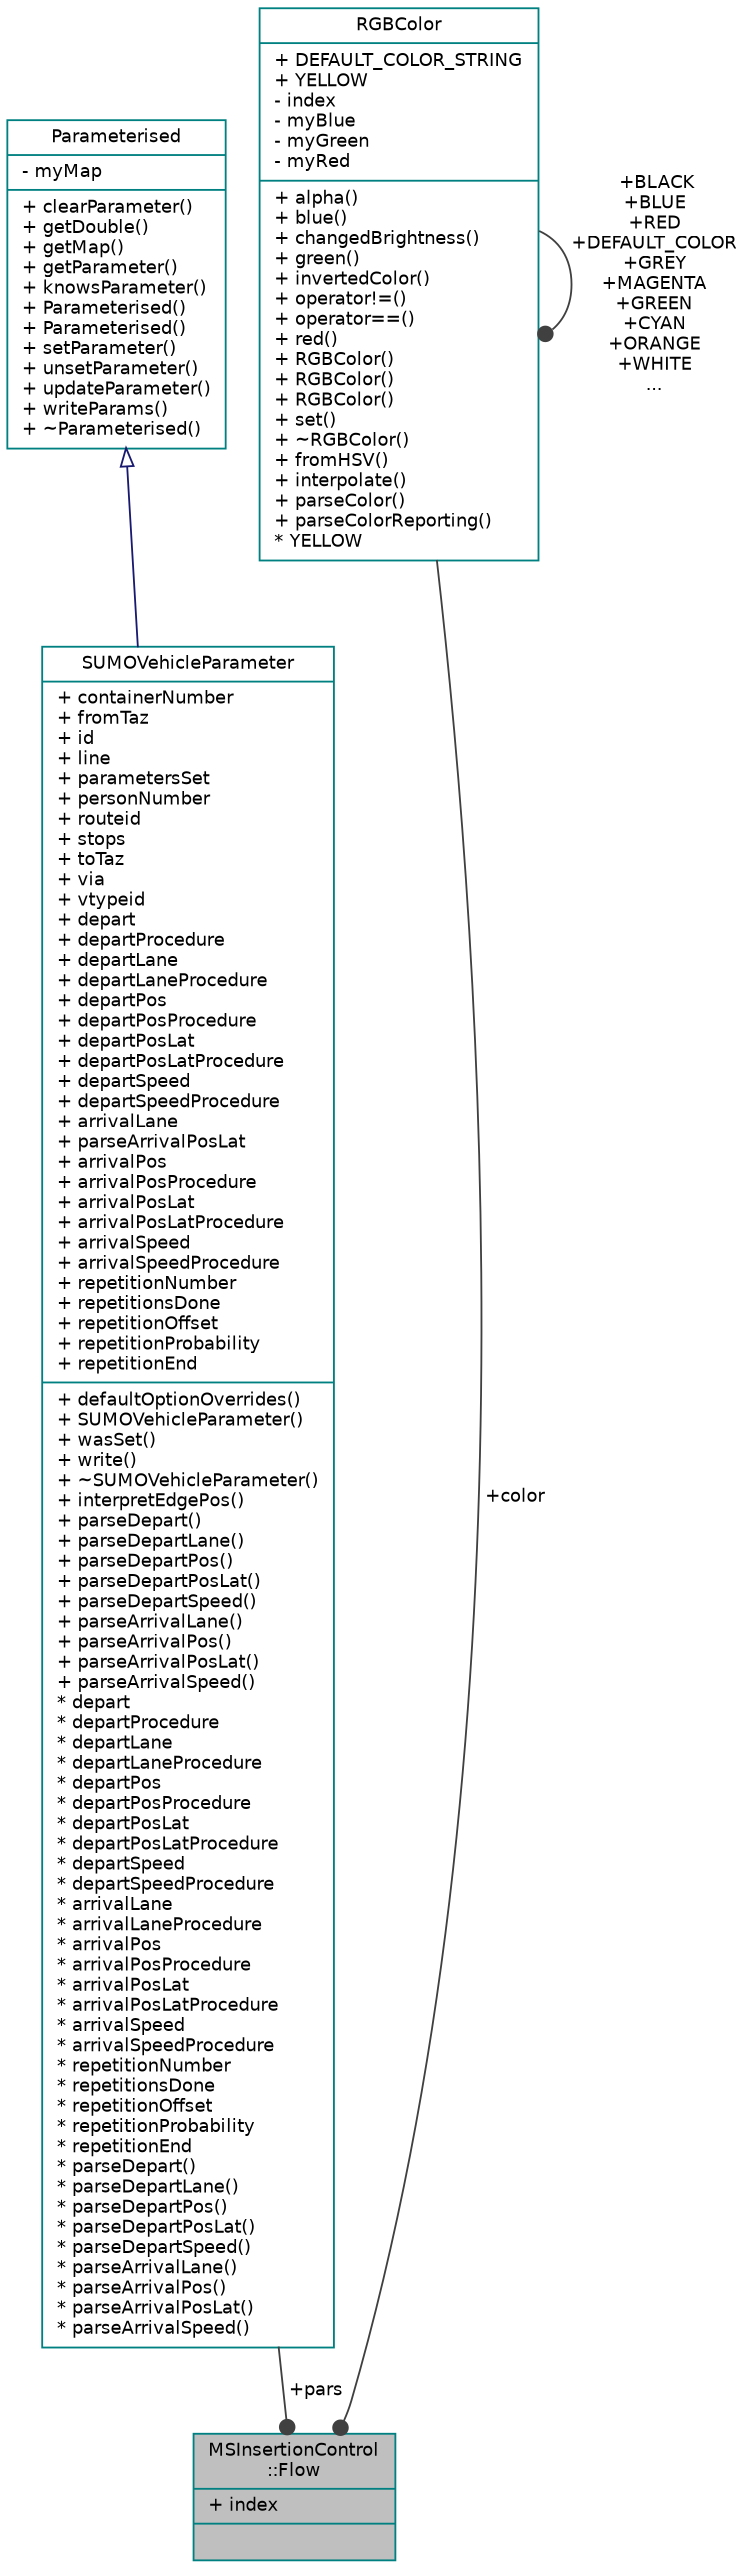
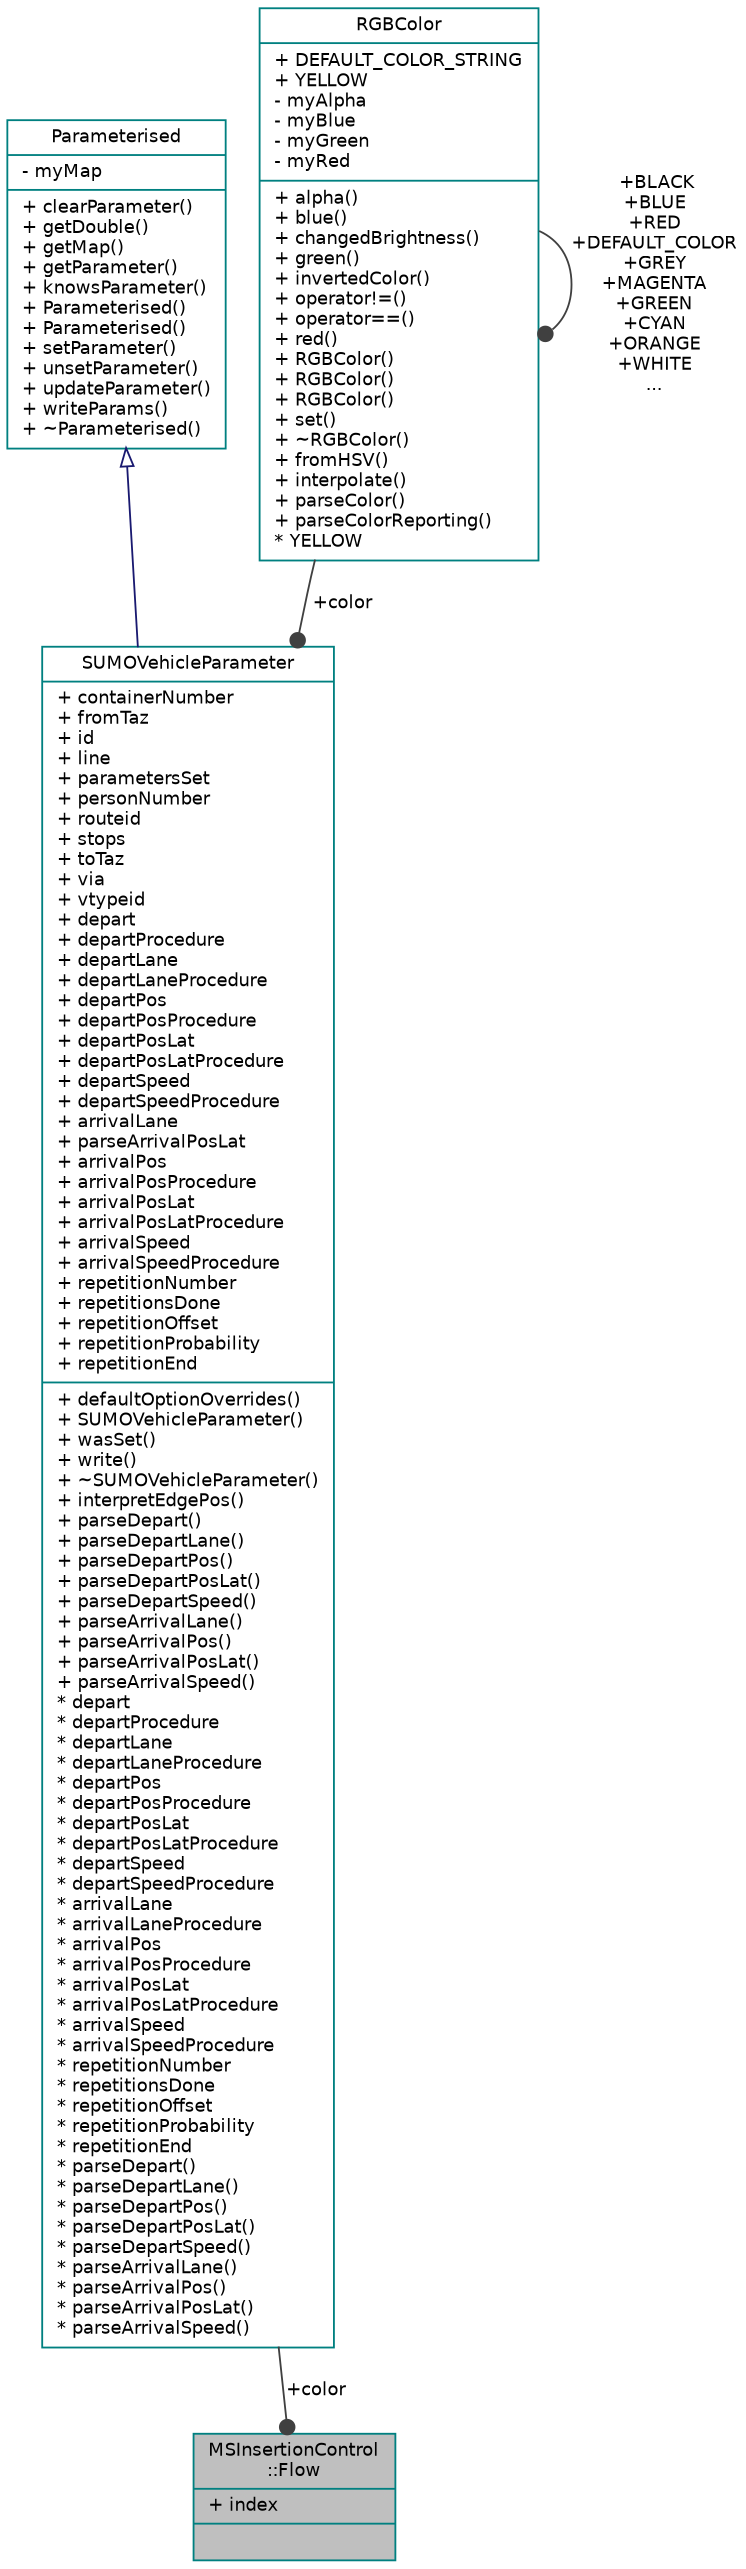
  digraph {
    node [color=teal fillcolor=white fontname=Helvetica fontsize=10 shape=record style=filled]
    edge [arrowhead=dot color=grey25 fontname=Helvetica fontsize=10 labelfontname=Helvetica labelfontsize=10 style=solid]
    n1 [fillcolor=grey75 fontcolor=black height=0.2 label="{MSInsertionControl\l::Flow\n|+ index\l|}" width=0.4]
    n2 [height=0.2 label="{SUMOVehicleParameter\n|+ containerNumber\l+ fromTaz\l+ id\l+ line\l+ parametersSet\l+ personNumber\l+ routeid\l+ stops\l+ toTaz\l+ via\l+ vtypeid\l+ depart\l+ departProcedure\l+ departLane\l+ departLaneProcedure\l+ departPos\l+ departPosProcedure\l+ departPosLat\l+ departPosLatProcedure\l+ departSpeed\l+ departSpeedProcedure\l+ arrivalLane\l+ parseArrivalPosLat\l+ arrivalPos\l+ arrivalPosProcedure\l+ arrivalPosLat\l+ arrivalPosLatProcedure\l+ arrivalSpeed\l+ arrivalSpeedProcedure\l+ repetitionNumber\l+ repetitionsDone\l+ repetitionOffset\l+ repetitionProbability\l+ repetitionEnd\l|+ defaultOptionOverrides()\l+ SUMOVehicleParameter()\l+ wasSet()\l+ write()\l+ ~SUMOVehicleParameter()\l+ interpretEdgePos()\l+ parseDepart()\l+ parseDepartLane()\l+ parseDepartPos()\l+ parseDepartPosLat()\l+ parseDepartSpeed()\l+ parseArrivalLane()\l+ parseArrivalPos()\l+ parseArrivalPosLat()\l+ parseArrivalSpeed()\l* depart\l* departProcedure\l* departLane\l* departLaneProcedure\l* departPos\l* departPosProcedure\l* departPosLat\l* departPosLatProcedure\l* departSpeed\l* departSpeedProcedure\l* arrivalLane\l* arrivalLaneProcedure\l* arrivalPos\l* arrivalPosProcedure\l* arrivalPosLat\l* arrivalPosLatProcedure\l* arrivalSpeed\l* arrivalSpeedProcedure\l* repetitionNumber\l* repetitionsDone\l* repetitionOffset\l* repetitionProbability\l* repetitionEnd\l* parseDepart()\l* parseDepartLane()\l* parseDepartPos()\l* parseDepartPosLat()\l* parseDepartSpeed()\l* parseArrivalLane()\l* parseArrivalPos()\l* parseArrivalPosLat()\l* parseArrivalSpeed()\l}" width=0.4]
    n3 [height=0.2 label="{Parameterised\n|- myMap\l|+ clearParameter()\l+ getDouble()\l+ getMap()\l+ getParameter()\l+ knowsParameter()\l+ Parameterised()\l+ Parameterised()\l+ setParameter()\l+ unsetParameter()\l+ updateParameter()\l+ writeParams()\l+ ~Parameterised()\l}" width=0.4]
-   n4 [height=0.2 label="{RGBColor\n|+ DEFAULT_COLOR_STRING\l+ YELLOW\l- index\l- myBlue\l- myGreen\l- myRed\l|+ alpha()\l+ blue()\l+ changedBrightness()\l+ green()\l+ invertedColor()\l+ operator!=()\l+ operator==()\l+ red()\l+ RGBColor()\l+ RGBColor()\l+ RGBColor()\l+ set()\l+ ~RGBColor()\l+ fromHSV()\l+ interpolate()\l+ parseColor()\l+ parseColorReporting()\l* YELLOW\l}" width=0.4]
-   n2 -> n1 [label=" +pars"]
+   n4 [height=0.2 label="{RGBColor\n|+ DEFAULT_COLOR_STRING\l+ YELLOW\l- myAlpha\l- myBlue\l- myGreen\l- myRed\l|+ alpha()\l+ blue()\l+ changedBrightness()\l+ green()\l+ invertedColor()\l+ operator!=()\l+ operator==()\l+ red()\l+ RGBColor()\l+ RGBColor()\l+ RGBColor()\l+ set()\l+ ~RGBColor()\l+ fromHSV()\l+ interpolate()\l+ parseColor()\l+ parseColorReporting()\l* YELLOW\l}" width=0.4]
+   n2 -> n1 [label=" +color"]
    n3 -> n2 [arrowtail=onormal color=midnightblue dir=back arrowhead=""]
-   n4 -> n1 [label=" +color"]
+   n4 -> n2 [label=" +color"]
    n4 -> n4 [label=" +BLACK\n+BLUE\n+RED\n+DEFAULT_COLOR\n+GREY\n+MAGENTA\n+GREEN\n+CYAN\n+ORANGE\n+WHITE\n..."]
  }
